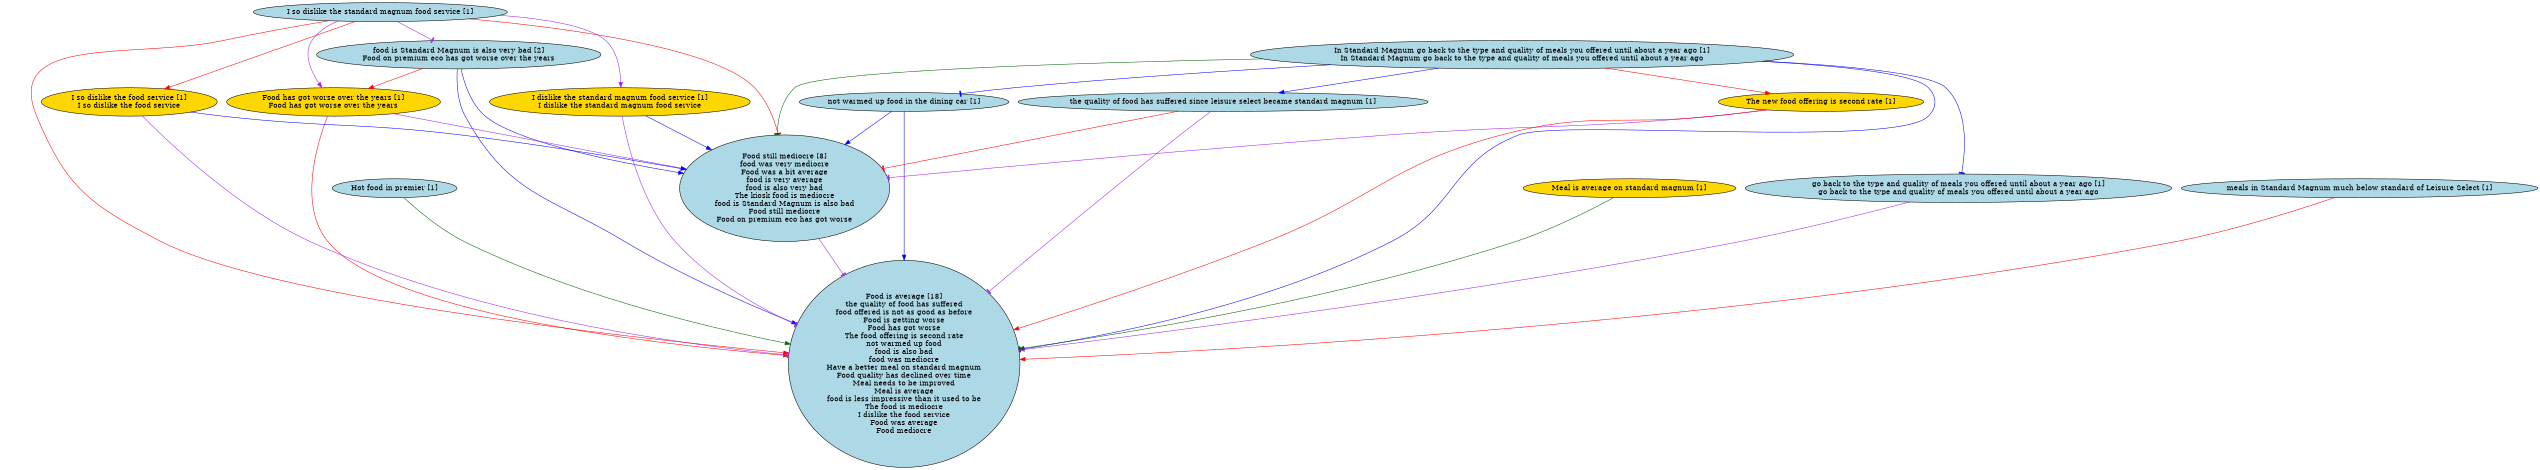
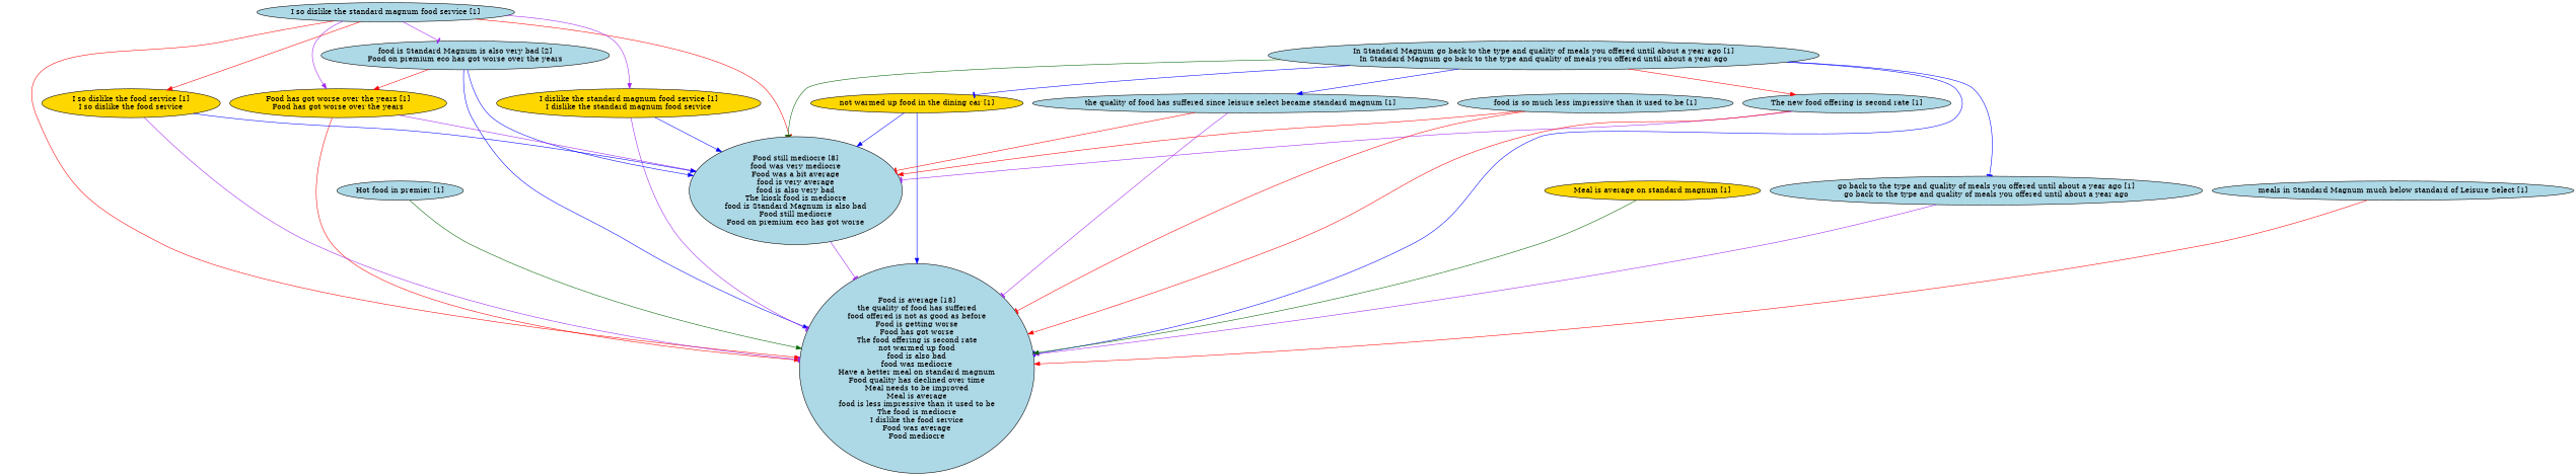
  digraph {
    node [fillcolor=lightblue style=filled]
    edge [arrowhead=normal color=red]
    "food is Standard Magnum is also very bad [2]\nFood on premium eco has got worse over the years"
    "Food still mediocre [8]\nfood was very mediocre\nFood was a bit average\nfood is very average\nfood is also very bad\nThe kiosk food is mediocre\nfood is Standard Magnum is also bad\nFood still mediocre\nFood on premium eco has got worse"
    "Food is average [18]\nthe quality of food has suffered\nfood offered is not as good as before\nFood is getting worse\nFood has got worse\nThe food offering is second rate\nnot warmed up food\nfood is also bad\nfood was mediocre\nHave a better meal on standard magnum\nFood quality has declined over time\nMeal needs to be improved\nMeal is average\nfood is less impressive than it used to be\nThe food is mediocre\nI dislike the food service\nFood was average\nFood mediocre"
    "Food has got worse over the years [1]\nFood has got worse over the years" [fillcolor=gold]
    "Hot food in premier [1]"
    "I so dislike the standard magnum food service [1]"
    "I dislike the standard magnum food service [1]\nI dislike the standard magnum food service" [fillcolor=gold]
    "I so dislike the food service [1]\nI so dislike the food service" [fillcolor=gold]
    "In Standard Magnum go back to the type and quality of meals you offered until about a year ago [1]\nIn Standard Magnum go back to the type and quality of meals you offered until about a year ago"
    "go back to the type and quality of meals you offered until about a year ago [1]\ngo back to the type and quality of meals you offered until about a year ago"
-   "The new food offering is second rate [1]" [fillcolor=gold]
-   "not warmed up food in the dining car [1]"
+   "The new food offering is second rate [1]"
+   "not warmed up food in the dining car [1]" [fillcolor=gold]
    "the quality of food has suffered since leisure select became standard magnum [1]"
    "Meal is average on standard magnum [1]" [fillcolor=gold]
+   "food is so much less impressive than it used to be [1]"
    "meals in Standard Magnum much below standard of Leisure Select [1]"
    "food is Standard Magnum is also very bad [2]\nFood on premium eco has got worse over the years" -> "Food still mediocre [8]\nfood was very mediocre\nFood was a bit average\nfood is very average\nfood is also very bad\nThe kiosk food is mediocre\nfood is Standard Magnum is also bad\nFood still mediocre\nFood on premium eco has got worse" [color=blue]
    "food is Standard Magnum is also very bad [2]\nFood on premium eco has got worse over the years" -> "Food is average [18]\nthe quality of food has suffered\nfood offered is not as good as before\nFood is getting worse\nFood has got worse\nThe food offering is second rate\nnot warmed up food\nfood is also bad\nfood was mediocre\nHave a better meal on standard magnum\nFood quality has declined over time\nMeal needs to be improved\nMeal is average\nfood is less impressive than it used to be\nThe food is mediocre\nI dislike the food service\nFood was average\nFood mediocre" [color=blue]
    "food is Standard Magnum is also very bad [2]\nFood on premium eco has got worse over the years" -> "Food has got worse over the years [1]\nFood has got worse over the years"
    "Food still mediocre [8]\nfood was very mediocre\nFood was a bit average\nfood is very average\nfood is also very bad\nThe kiosk food is mediocre\nfood is Standard Magnum is also bad\nFood still mediocre\nFood on premium eco has got worse" -> "Food is average [18]\nthe quality of food has suffered\nfood offered is not as good as before\nFood is getting worse\nFood has got worse\nThe food offering is second rate\nnot warmed up food\nfood is also bad\nfood was mediocre\nHave a better meal on standard magnum\nFood quality has declined over time\nMeal needs to be improved\nMeal is average\nfood is less impressive than it used to be\nThe food is mediocre\nI dislike the food service\nFood was average\nFood mediocre" [arrowhead=tee color=purple]
    "Food has got worse over the years [1]\nFood has got worse over the years" -> "Food still mediocre [8]\nfood was very mediocre\nFood was a bit average\nfood is very average\nfood is also very bad\nThe kiosk food is mediocre\nfood is Standard Magnum is also bad\nFood still mediocre\nFood on premium eco has got worse" [color=purple]
    "Food has got worse over the years [1]\nFood has got worse over the years" -> "Food is average [18]\nthe quality of food has suffered\nfood offered is not as good as before\nFood is getting worse\nFood has got worse\nThe food offering is second rate\nnot warmed up food\nfood is also bad\nfood was mediocre\nHave a better meal on standard magnum\nFood quality has declined over time\nMeal needs to be improved\nMeal is average\nfood is less impressive than it used to be\nThe food is mediocre\nI dislike the food service\nFood was average\nFood mediocre"
    "Hot food in premier [1]" -> "Food is average [18]\nthe quality of food has suffered\nfood offered is not as good as before\nFood is getting worse\nFood has got worse\nThe food offering is second rate\nnot warmed up food\nfood is also bad\nfood was mediocre\nHave a better meal on standard magnum\nFood quality has declined over time\nMeal needs to be improved\nMeal is average\nfood is less impressive than it used to be\nThe food is mediocre\nI dislike the food service\nFood was average\nFood mediocre" [color=darkgreen]
    "I so dislike the standard magnum food service [1]" -> "food is Standard Magnum is also very bad [2]\nFood on premium eco has got worse over the years" [arrowhead=tee color=purple]
    "I so dislike the standard magnum food service [1]" -> "Food still mediocre [8]\nfood was very mediocre\nFood was a bit average\nfood is very average\nfood is also very bad\nThe kiosk food is mediocre\nfood is Standard Magnum is also bad\nFood still mediocre\nFood on premium eco has got worse" [arrowhead=tee]
    "I so dislike the standard magnum food service [1]" -> "Food is average [18]\nthe quality of food has suffered\nfood offered is not as good as before\nFood is getting worse\nFood has got worse\nThe food offering is second rate\nnot warmed up food\nfood is also bad\nfood was mediocre\nHave a better meal on standard magnum\nFood quality has declined over time\nMeal needs to be improved\nMeal is average\nfood is less impressive than it used to be\nThe food is mediocre\nI dislike the food service\nFood was average\nFood mediocre"
    "I so dislike the standard magnum food service [1]" -> "Food has got worse over the years [1]\nFood has got worse over the years" [color=purple]
    "I so dislike the standard magnum food service [1]" -> "I dislike the standard magnum food service [1]\nI dislike the standard magnum food service" [color=purple]
    "I so dislike the standard magnum food service [1]" -> "I so dislike the food service [1]\nI so dislike the food service"
    "I dislike the standard magnum food service [1]\nI dislike the standard magnum food service" -> "Food still mediocre [8]\nfood was very mediocre\nFood was a bit average\nfood is very average\nfood is also very bad\nThe kiosk food is mediocre\nfood is Standard Magnum is also bad\nFood still mediocre\nFood on premium eco has got worse" [color=blue]
    "I dislike the standard magnum food service [1]\nI dislike the standard magnum food service" -> "Food is average [18]\nthe quality of food has suffered\nfood offered is not as good as before\nFood is getting worse\nFood has got worse\nThe food offering is second rate\nnot warmed up food\nfood is also bad\nfood was mediocre\nHave a better meal on standard magnum\nFood quality has declined over time\nMeal needs to be improved\nMeal is average\nfood is less impressive than it used to be\nThe food is mediocre\nI dislike the food service\nFood was average\nFood mediocre" [arrowhead=tee color=purple]
    "I so dislike the food service [1]\nI so dislike the food service" -> "Food still mediocre [8]\nfood was very mediocre\nFood was a bit average\nfood is very average\nfood is also very bad\nThe kiosk food is mediocre\nfood is Standard Magnum is also bad\nFood still mediocre\nFood on premium eco has got worse" [color=blue]
    "I so dislike the food service [1]\nI so dislike the food service" -> "Food is average [18]\nthe quality of food has suffered\nfood offered is not as good as before\nFood is getting worse\nFood has got worse\nThe food offering is second rate\nnot warmed up food\nfood is also bad\nfood was mediocre\nHave a better meal on standard magnum\nFood quality has declined over time\nMeal needs to be improved\nMeal is average\nfood is less impressive than it used to be\nThe food is mediocre\nI dislike the food service\nFood was average\nFood mediocre" [arrowhead=tee color=purple]
    "In Standard Magnum go back to the type and quality of meals you offered until about a year ago [1]\nIn Standard Magnum go back to the type and quality of meals you offered until about a year ago" -> "Food still mediocre [8]\nfood was very mediocre\nFood was a bit average\nfood is very average\nfood is also very bad\nThe kiosk food is mediocre\nfood is Standard Magnum is also bad\nFood still mediocre\nFood on premium eco has got worse" [arrowhead=tee color=darkgreen]
    "In Standard Magnum go back to the type and quality of meals you offered until about a year ago [1]\nIn Standard Magnum go back to the type and quality of meals you offered until about a year ago" -> "Food is average [18]\nthe quality of food has suffered\nfood offered is not as good as before\nFood is getting worse\nFood has got worse\nThe food offering is second rate\nnot warmed up food\nfood is also bad\nfood was mediocre\nHave a better meal on standard magnum\nFood quality has declined over time\nMeal needs to be improved\nMeal is average\nfood is less impressive than it used to be\nThe food is mediocre\nI dislike the food service\nFood was average\nFood mediocre" [arrowhead=tee color=blue]
    "In Standard Magnum go back to the type and quality of meals you offered until about a year ago [1]\nIn Standard Magnum go back to the type and quality of meals you offered until about a year ago" -> "go back to the type and quality of meals you offered until about a year ago [1]\ngo back to the type and quality of meals you offered until about a year ago" [arrowhead=tee color=blue]
    "In Standard Magnum go back to the type and quality of meals you offered until about a year ago [1]\nIn Standard Magnum go back to the type and quality of meals you offered until about a year ago" -> "The new food offering is second rate [1]"
    "In Standard Magnum go back to the type and quality of meals you offered until about a year ago [1]\nIn Standard Magnum go back to the type and quality of meals you offered until about a year ago" -> "not warmed up food in the dining car [1]" [arrowhead=tee color=blue]
    "In Standard Magnum go back to the type and quality of meals you offered until about a year ago [1]\nIn Standard Magnum go back to the type and quality of meals you offered until about a year ago" -> "the quality of food has suffered since leisure select became standard magnum [1]" [color=blue]
    "go back to the type and quality of meals you offered until about a year ago [1]\ngo back to the type and quality of meals you offered until about a year ago" -> "Food is average [18]\nthe quality of food has suffered\nfood offered is not as good as before\nFood is getting worse\nFood has got worse\nThe food offering is second rate\nnot warmed up food\nfood is also bad\nfood was mediocre\nHave a better meal on standard magnum\nFood quality has declined over time\nMeal needs to be improved\nMeal is average\nfood is less impressive than it used to be\nThe food is mediocre\nI dislike the food service\nFood was average\nFood mediocre" [color=purple]
    "The new food offering is second rate [1]" -> "Food still mediocre [8]\nfood was very mediocre\nFood was a bit average\nfood is very average\nfood is also very bad\nThe kiosk food is mediocre\nfood is Standard Magnum is also bad\nFood still mediocre\nFood on premium eco has got worse" [arrowhead=tee color=purple]
    "The new food offering is second rate [1]" -> "Food is average [18]\nthe quality of food has suffered\nfood offered is not as good as before\nFood is getting worse\nFood has got worse\nThe food offering is second rate\nnot warmed up food\nfood is also bad\nfood was mediocre\nHave a better meal on standard magnum\nFood quality has declined over time\nMeal needs to be improved\nMeal is average\nfood is less impressive than it used to be\nThe food is mediocre\nI dislike the food service\nFood was average\nFood mediocre"
    "not warmed up food in the dining car [1]" -> "Food still mediocre [8]\nfood was very mediocre\nFood was a bit average\nfood is very average\nfood is also very bad\nThe kiosk food is mediocre\nfood is Standard Magnum is also bad\nFood still mediocre\nFood on premium eco has got worse" [color=blue]
    "not warmed up food in the dining car [1]" -> "Food is average [18]\nthe quality of food has suffered\nfood offered is not as good as before\nFood is getting worse\nFood has got worse\nThe food offering is second rate\nnot warmed up food\nfood is also bad\nfood was mediocre\nHave a better meal on standard magnum\nFood quality has declined over time\nMeal needs to be improved\nMeal is average\nfood is less impressive than it used to be\nThe food is mediocre\nI dislike the food service\nFood was average\nFood mediocre" [color=blue]
    "the quality of food has suffered since leisure select became standard magnum [1]" -> "Food still mediocre [8]\nfood was very mediocre\nFood was a bit average\nfood is very average\nfood is also very bad\nThe kiosk food is mediocre\nfood is Standard Magnum is also bad\nFood still mediocre\nFood on premium eco has got worse" [arrowhead=tee]
    "the quality of food has suffered since leisure select became standard magnum [1]" -> "Food is average [18]\nthe quality of food has suffered\nfood offered is not as good as before\nFood is getting worse\nFood has got worse\nThe food offering is second rate\nnot warmed up food\nfood is also bad\nfood was mediocre\nHave a better meal on standard magnum\nFood quality has declined over time\nMeal needs to be improved\nMeal is average\nfood is less impressive than it used to be\nThe food is mediocre\nI dislike the food service\nFood was average\nFood mediocre" [arrowhead=tee color=purple]
    "Meal is average on standard magnum [1]" -> "Food is average [18]\nthe quality of food has suffered\nfood offered is not as good as before\nFood is getting worse\nFood has got worse\nThe food offering is second rate\nnot warmed up food\nfood is also bad\nfood was mediocre\nHave a better meal on standard magnum\nFood quality has declined over time\nMeal needs to be improved\nMeal is average\nfood is less impressive than it used to be\nThe food is mediocre\nI dislike the food service\nFood was average\nFood mediocre" [color=darkgreen]
+   "food is so much less impressive than it used to be [1]" -> "Food still mediocre [8]\nfood was very mediocre\nFood was a bit average\nfood is very average\nfood is also very bad\nThe kiosk food is mediocre\nfood is Standard Magnum is also bad\nFood still mediocre\nFood on premium eco has got worse"
+   "food is so much less impressive than it used to be [1]" -> "Food is average [18]\nthe quality of food has suffered\nfood offered is not as good as before\nFood is getting worse\nFood has got worse\nThe food offering is second rate\nnot warmed up food\nfood is also bad\nfood was mediocre\nHave a better meal on standard magnum\nFood quality has declined over time\nMeal needs to be improved\nMeal is average\nfood is less impressive than it used to be\nThe food is mediocre\nI dislike the food service\nFood was average\nFood mediocre" [arrowhead=tee]
    "meals in Standard Magnum much below standard of Leisure Select [1]" -> "Food is average [18]\nthe quality of food has suffered\nfood offered is not as good as before\nFood is getting worse\nFood has got worse\nThe food offering is second rate\nnot warmed up food\nfood is also bad\nfood was mediocre\nHave a better meal on standard magnum\nFood quality has declined over time\nMeal needs to be improved\nMeal is average\nfood is less impressive than it used to be\nThe food is mediocre\nI dislike the food service\nFood was average\nFood mediocre"
  }
